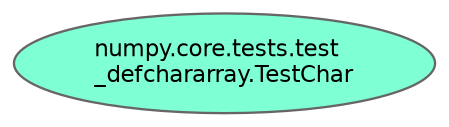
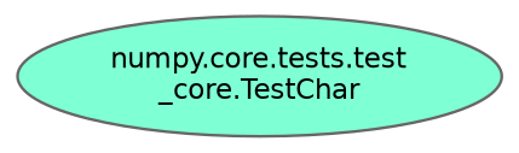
  digraph {
    rankdir=LR
-   n1 [color=grey40 fillcolor=aquamarine fontname=Helvetica fontsize=10 height=0.2 label="numpy.core.tests.test\l_defchararray.TestChar" shape=ellipse style=filled width=0.4]
+   n1 [color=grey40 fillcolor=aquamarine fontname=Helvetica fontsize=10 height=0.2 label="numpy.core.tests.test\l_core.TestChar" shape=ellipse style=filled width=0.4]
  }
